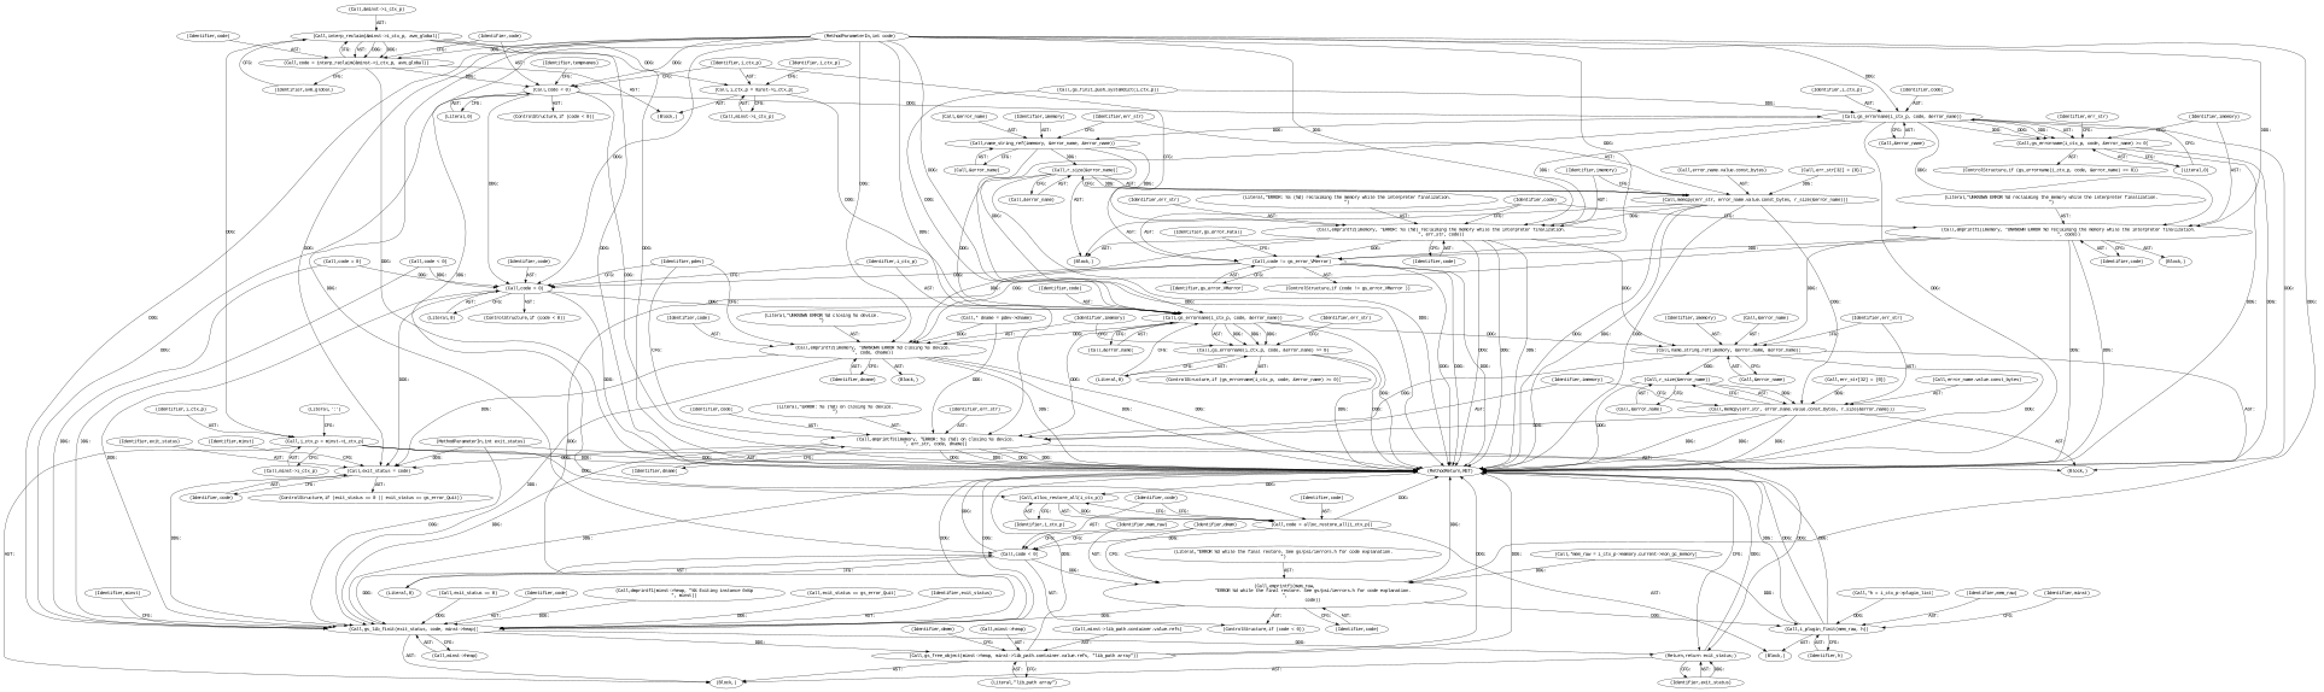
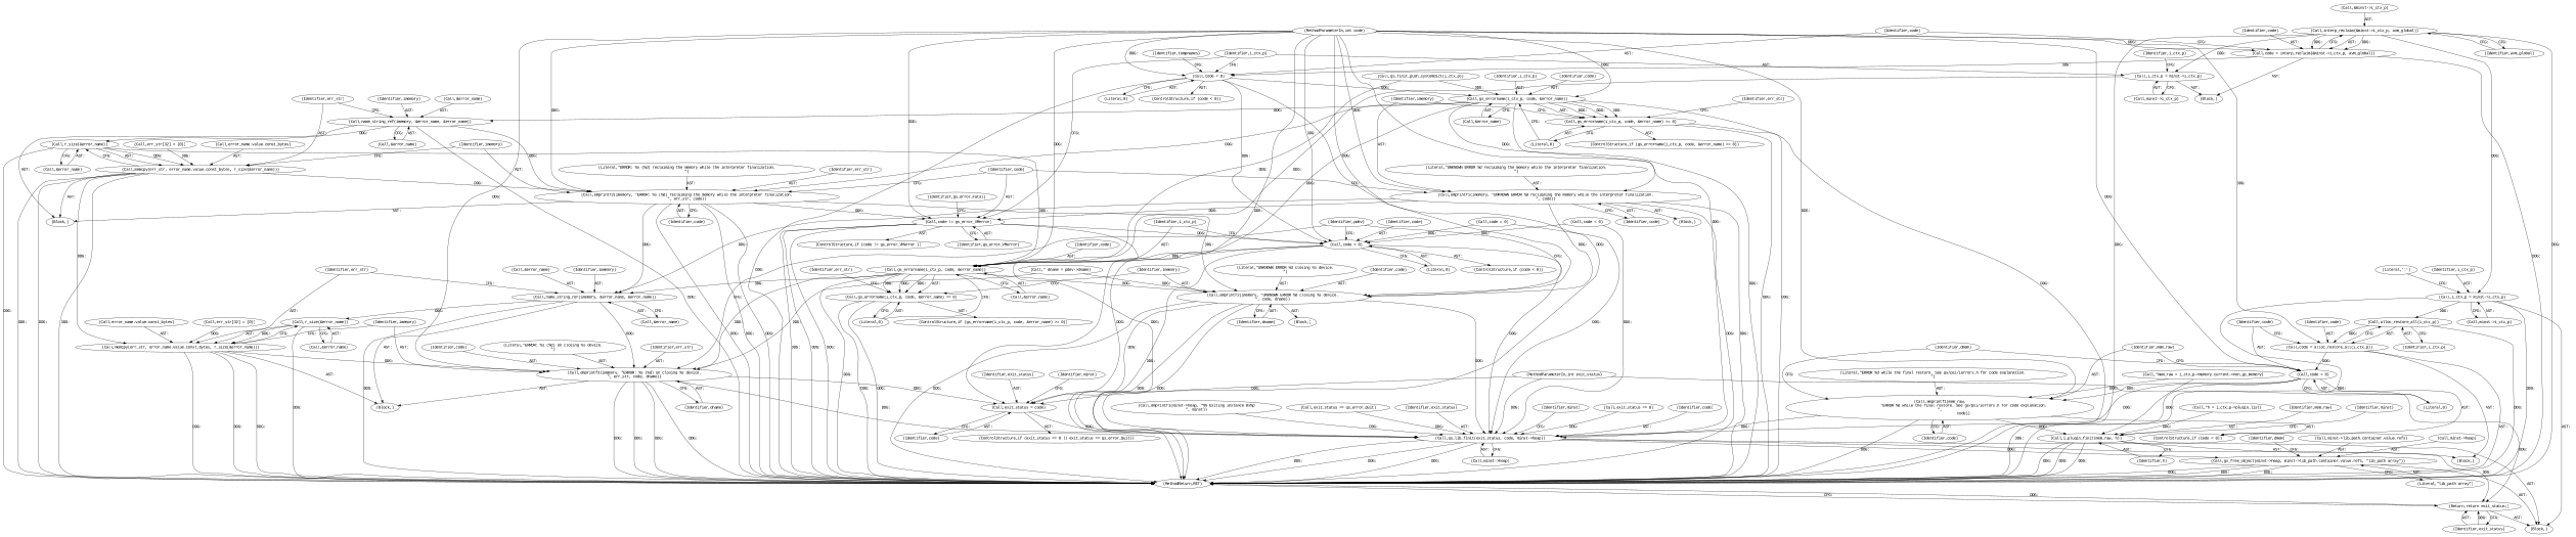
  digraph {
    fontname="Liberation Mono"
    node [fontname="Liberation Mono"]
    edge [fontname="Liberation Mono"]
    n1 [label="(Call,interp_reclaim(&minst->i_ctx_p, avm_global))"]
    n2 [label="(Call,code = interp_reclaim(&minst->i_ctx_p, avm_global))"]
    n3 [label="(Call,i_ctx_p = minst->i_ctx_p)"]
    n4 [label="(Call,i_ctx_p = minst->i_ctx_p)"]
    n5 [label="(MethodReturn,RET)"]
    n6 [label="(Identifier,avm_global)"]
    n7 [label="(Call,code < 0)"]
    n8 [label="(Block,)"]
    n9 [label="(Call,gs_errorname(i_ctx_p, code, &error_name))"]
    n10 [label="(Call,minst->i_ctx_p)"]
    n11 [label="(Block,)"]
    n12 [label="(Call,alloc_restore_all(i_ctx_p))"]
    n13 [label="(Call,minst->i_ctx_p)"]
    n14 [label="(Return,return exit_status;)"]
    n15 [label="(Call,gs_errorname(i_ctx_p, code, &error_name))"]
    n16 [label="(Call,code < 0)"]
    n17 [label="(Call,gs_lib_finit(exit_status, code, minst->heap))"]
    n18 [label="(ControlStructure,if (code < 0))"]
    n19 [label="(Literal,0)"]
    n20 [label="(Call,gs_errorname(i_ctx_p, code, &error_name) >= 0)"]
    n21 [label="(Call,name_string_ref(imemory, &error_name, &error_name))"]
    n22 [label="(Call,emprintf2(imemory, \"ERROR: %s (%d) reclaiming the memory while the interpreter finalization.\n\", err_str, code))"]
    n23 [label="(Call,emprintf1(imemory, \"UNKNOWN ERROR %d reclaiming the memory while the interpreter finalization.\n\", code))"]
    n24 [label="(Call,&error_name)"]
    n25 [label="(Call,exit_status = code)"]
    n26 [label="(ControlStructure,if (code < 0))"]
    n27 [label="(Literal,0)"]
    n28 [label="(Call,gs_free_object(minst->heap, minst->lib_path.container.value.refs, \"lib_path array\"))"]
    n29 [label="(Call,minst->heap)"]
    n30 [label="(ControlStructure,if (gs_errorname(i_ctx_p, code, &error_name) >= 0))"]
    n31 [label="(Literal,0)"]
    n32 [label="(Call,r_size(&error_name))"]
    n33 [label="(Call,&error_name)"]
    n34 [label="(Block,)"]
    n35 [label="(Call,code != gs_error_VMerror)"]
    n36 [label="(Call,name_string_ref(imemory, &error_name, &error_name))"]
    n37 [label="(Call,emprintf2(imemory, \"UNKNOWN ERROR %d closing %s device.\n\", code, dname))"]
    n38 [label="(Identifier,code)"]
    n39 [label="(Call,gs_errorname(i_ctx_p, code, &error_name) >= 0)"]
    n40 [label="(Call,emprintf3(imemory, \"ERROR: %s (%d) on closing %s device.\n\", err_str, code, dname))"]
    n41 [label="(Call,&error_name)"]
    n42 [label="(Identifier,code)"]
    n43 [label="(Block,)"]
    n44 [label="(Call,memcpy(err_str, error_name.value.const_bytes, r_size(&error_name)))"]
    n45 [label="(Call,&error_name)"]
    n46 [label="(Call,memcpy(err_str, error_name.value.const_bytes, r_size(&error_name)))"]
    n47 [label="(Call,r_size(&error_name))"]
    n48 [label="(Block,)"]
    n49 [label="(Identifier,gs_error_VMerror)"]
    n50 [label="(ControlStructure,if (code != gs_error_VMerror ))"]
    n51 [label="(Call,&error_name)"]
    n52 [label="(Identifier,dname)"]
    n53 [label="(Block,)"]
    n54 [label="(Identifier,code)"]
    n55 [label="(ControlStructure,if (exit_status == 0 || exit_status == gs_error_Quit))"]
    n56 [label="(ControlStructure,if (gs_errorname(i_ctx_p, code, &error_name) >= 0))"]
    n57 [label="(Literal,0)"]
    n58 [label="(Identifier,dname)"]
    n59 [label="(Call,&error_name)"]
    n60 [label="(Literal,\"lib_path array\")"]
    n61 [label="(Identifier,exit_status)"]
    n62 [label="(Call,code = alloc_restore_all(i_ctx_p))"]
    n63 [label="(Identifier,i_ctx_p)"]
    n64 [label="(Call,code < 0)"]
    n65 [label="(Block,)"]
    n66 [label="(Call,emprintf1(mem_raw,\n                      \"ERROR %d while the final restore. See gs/psi/ierrors.h for code explanation.\n\",\n                      code))"]
    n67 [label="(ControlStructure,if (code < 0))"]
    n68 [label="(Literal,0)"]
    n69 [label="(Call,i_plugin_finit(mem_raw, h))"]
    n70 [label="(Identifier,code)"]
    n71 [label="(Identifier,h)"]
    n72 [label="(Identifier,dmem)"]
    n73 [label="(Literal,':')"]
    n74 [label="(MethodParameterIn,int code)"]
    n75 [label="(Identifier,err_str)"]
    n76 [label="(Identifier,code)"]
    n77 [label="(Identifier,minst)"]
    n78 [label="(Identifier,code)"]
    n79 [label="(Identifier,err_str)"]
    n80 [label="(Identifier,i_ctx_p)"]
    n81 [label="(Identifier,code)"]
    n82 [label="(Identifier,i_ctx_p)"]
    n83 [label="(Identifier,imemory)"]
    n84 [label="(Literal,\"ERROR: %s (%d) reclaiming the memory while the interpreter finalization.\n\")"]
    n85 [label="(Call,*mem_raw = i_ctx_p->memory.current->non_gc_memory)"]
    n86 [label="(Identifier,dmem)"]
    n87 [label="(Identifier,exit_status)"]
    n88 [label="(MethodParameterIn,int exit_status)"]
    n89 [label="(Identifier,gs_error_Fatal)"]
    n90 [label="(Call,* dname = pdev->dname)"]
    n91 [label="(Call,exit_status == 0)"]
    n92 [label="(Call,*h = i_ctx_p->plugin_list)"]
    n93 [label="(Identifier,i_ctx_p)"]
    n94 [label="(Identifier,err_str)"]
    n95 [label="(Call,&minst->i_ctx_p)"]
    n96 [label="(Identifier,code)"]
    n97 [label="(Literal,\"ERROR %d while the final restore. See gs/psi/ierrors.h for code explanation.\n\")"]
    n98 [label="(Literal,\"UNKNOWN ERROR %d closing %s device.\n\")"]
    n99 [label="(Identifier,code)"]
    n100 [label="(Call,&error_name)"]
    n101 [label="(Call,dmprintf1(minst->heap, \"%% Exiting instance 0x%p\n\", minst))"]
    n102 [label="(Call,minst->heap)"]
    n103 [label="(Identifier,imemory)"]
    n104 [label="(Identifier,imemory)"]
    n105 [label="(Identifier,imemory)"]
    n106 [label="(Identifier,i_ctx_p)"]
    n107 [label="(Call,exit_status == gs_error_Quit)"]
    n108 [label="(Call,code = 0)"]
    n109 [label="(Identifier,mem_raw)"]
    n110 [label="(Call,code < 0)"]
    n111 [label="(Identifier,code)"]
    n112 [label="(Call,error_name.value.const_bytes)"]
    n113 [label="(Identifier,mem_raw)"]
    n114 [label="(Call,error_name.value.const_bytes)"]
    n115 [label="(Call,err_str[32] = {0})"]
    n116 [label="(Identifier,code)"]
    n117 [label="(Identifier,tempnames)"]
    n118 [label="(Identifier,minst)"]
    n119 [label="(Identifier,code)"]
    n120 [label="(Identifier,code)"]
    n121 [label="(Call,&error_name)"]
    n122 [label="(Literal,\"ERROR: %s (%d) on closing %s device.\n\")"]
    n123 [label="(Call,minst->lib_path.container.value.refs)"]
    n124 [label="(Identifier,err_str)"]
    n125 [label="(Identifier,err_str)"]
    n126 [label="(Identifier,i_ctx_p)"]
    n127 [label="(Identifier,code)"]
    n128 [label="(Literal,\"UNKNOWN ERROR %d reclaiming the memory while the interpreter finalization.\n\")"]
    n129 [label="(Call,gs_finit_push_systemdict(i_ctx_p))"]
    n130 [label="(Call,err_str[32] = {0})"]
    n131 [label="(Identifier,exit_status)"]
    n132 [label="(Identifier,err_str)"]
    n133 [label="(Identifier,pdev)"]
    n134 [label="(Identifier,minst)"]
    n135 [label="(Identifier,imemory)"]
    n136 [label="(Identifier,imemory)"]
    n137 [label="(Identifier,code)"]
    n1 -> n2 [label="AST: "]
    n1 -> n2 [label="DDG: "]
    n1 -> n2 [label="DDG: "]
    n1 -> n3 [label="DDG: "]
    n1 -> n4 [label="DDG: "]
    n1 -> n5 [label="DDG: "]
    n1 -> n5 [label="DDG: "]
-   n2 -> n6 [label="CFG: "]
+   n1 -> n6 [label="CFG: "]
    n2 -> n1 [label="CFG: "]
    n2 -> n5 [label="DDG: "]
    n2 -> n7 [label="DDG: "]
    n2 -> n8 [label="AST: "]
    n3 -> n8 [label="AST: "]
    n3 -> n9 [label="DDG: "]
    n3 -> n10 [label="CFG: "]
    n4 -> n5 [label="DDG: "]
    n4 -> n5 [label="DDG: "]
    n4 -> n11 [label="AST: "]
    n4 -> n12 [label="DDG: "]
    n4 -> n13 [label="CFG: "]
    n5 -> n14 [label="CFG: "]
    n6 -> n1 [label="CFG: "]
    n7 -> n5 [label="DDG: "]
    n7 -> n15 [label="DDG: "]
    n7 -> n16 [label="DDG: "]
    n7 -> n17 [label="DDG: "]
    n7 -> n18 [label="AST: "]
    n7 -> n19 [label="CFG: "]
    n9 -> n5 [label="DDG: "]
    n9 -> n36 [label="DDG: "]
    n9 -> n37 [label="DDG: "]
    n9 -> n39 [label="AST: "]
    n9 -> n39 [label="DDG: "]
    n9 -> n39 [label="DDG: "]
    n9 -> n39 [label="DDG: "]
    n9 -> n40 [label="DDG: "]
    n9 -> n41 [label="CFG: "]
    n10 -> n3 [label="AST: "]
-   n5 -> n12 [label="DDG: "]
+   n12 -> n5 [label="DDG: "]
    n12 -> n62 [label="AST: "]
    n12 -> n62 [label="DDG: "]
    n12 -> n63 [label="CFG: "]
    n13 -> n4 [label="AST: "]
    n14 -> n5 [label="DDG: "]
    n14 -> n11 [label="AST: "]
    n14 -> n61 [label="CFG: "]
    n15 -> n5 [label="DDG: "]
    n15 -> n5 [label="DDG: "]
    n15 -> n9 [label="DDG: "]
    n15 -> n20 [label="AST: "]
    n15 -> n20 [label="DDG: "]
    n15 -> n20 [label="DDG: "]
    n15 -> n20 [label="DDG: "]
    n15 -> n21 [label="DDG: "]
    n15 -> n22 [label="DDG: "]
    n15 -> n23 [label="DDG: "]
    n15 -> n24 [label="CFG: "]
    n16 -> n5 [label="DDG: "]
    n16 -> n9 [label="DDG: "]
    n16 -> n17 [label="DDG: "]
    n16 -> n25 [label="DDG: "]
    n16 -> n26 [label="AST: "]
    n16 -> n27 [label="CFG: "]
    n17 -> n5 [label="DDG: "]
    n17 -> n5 [label="DDG: "]
    n17 -> n5 [label="DDG: "]
    n17 -> n11 [label="AST: "]
    n17 -> n14 [label="DDG: "]
    n17 -> n28 [label="DDG: "]
    n17 -> n29 [label="CFG: "]
    n19 -> n7 [label="AST: "]
    n20 -> n5 [label="DDG: "]
    n20 -> n5 [label="DDG: "]
    n20 -> n30 [label="AST: "]
    n20 -> n31 [label="CFG: "]
    n21 -> n5 [label="DDG: "]
    n21 -> n22 [label="DDG: "]
    n21 -> n32 [label="DDG: "]
    n21 -> n33 [label="CFG: "]
    n21 -> n34 [label="AST: "]
    n22 -> n5 [label="DDG: "]
    n22 -> n5 [label="DDG: "]
    n22 -> n5 [label="DDG: "]
    n22 -> n34 [label="AST: "]
    n22 -> n35 [label="DDG: "]
    n22 -> n36 [label="DDG: "]
    n22 -> n37 [label="DDG: "]
    n22 -> n38 [label="CFG: "]
    n23 -> n5 [label="DDG: "]
    n23 -> n5 [label="DDG: "]
    n23 -> n35 [label="DDG: "]
    n23 -> n36 [label="DDG: "]
    n23 -> n37 [label="DDG: "]
    n23 -> n42 [label="CFG: "]
    n23 -> n43 [label="AST: "]
    n24 -> n15 [label="AST: "]
    n25 -> n17 [label="DDG: "]
    n25 -> n54 [label="CFG: "]
    n25 -> n55 [label="AST: "]
    n27 -> n16 [label="AST: "]
    n28 -> n5 [label="DDG: "]
    n28 -> n5 [label="DDG: "]
    n28 -> n5 [label="DDG: "]
    n28 -> n11 [label="AST: "]
    n28 -> n60 [label="CFG: "]
    n29 -> n17 [label="AST: "]
    n31 -> n15 [label="CFG: "]
    n31 -> n20 [label="AST: "]
    n32 -> n5 [label="DDG: "]
    n32 -> n9 [label="DDG: "]
    n32 -> n44 [label="AST: "]
    n32 -> n44 [label="DDG: "]
    n32 -> n45 [label="CFG: "]
    n33 -> n21 [label="AST: "]
    n35 -> n5 [label="DDG: "]
    n35 -> n5 [label="DDG: "]
    n35 -> n5 [label="DDG: "]
    n35 -> n16 [label="DDG: "]
    n35 -> n17 [label="DDG: "]
    n35 -> n49 [label="CFG: "]
    n35 -> n50 [label="AST: "]
    n36 -> n5 [label="DDG: "]
    n36 -> n40 [label="DDG: "]
    n36 -> n47 [label="DDG: "]
    n36 -> n48 [label="AST: "]
    n36 -> n51 [label="CFG: "]
    n37 -> n5 [label="DDG: "]
    n37 -> n5 [label="DDG: "]
    n37 -> n5 [label="DDG: "]
    n37 -> n17 [label="DDG: "]
    n37 -> n25 [label="DDG: "]
    n37 -> n52 [label="CFG: "]
    n37 -> n53 [label="AST: "]
    n38 -> n22 [label="AST: "]
    n39 -> n5 [label="DDG: "]
    n39 -> n5 [label="DDG: "]
    n39 -> n56 [label="AST: "]
    n39 -> n57 [label="CFG: "]
    n40 -> n5 [label="DDG: "]
    n40 -> n5 [label="DDG: "]
    n40 -> n5 [label="DDG: "]
    n40 -> n5 [label="DDG: "]
    n40 -> n17 [label="DDG: "]
    n40 -> n25 [label="DDG: "]
    n40 -> n48 [label="AST: "]
    n40 -> n58 [label="CFG: "]
    n41 -> n9 [label="AST: "]
    n42 -> n23 [label="AST: "]
    n44 -> n5 [label="DDG: "]
    n44 -> n5 [label="DDG: "]
    n44 -> n5 [label="DDG: "]
    n44 -> n22 [label="DDG: "]
    n44 -> n32 [label="CFG: "]
    n44 -> n34 [label="AST: "]
    n44 -> n46 [label="DDG: "]
    n45 -> n32 [label="AST: "]
    n46 -> n5 [label="DDG: "]
    n46 -> n5 [label="DDG: "]
    n46 -> n5 [label="DDG: "]
    n46 -> n40 [label="DDG: "]
    n46 -> n47 [label="CFG: "]
    n46 -> n48 [label="AST: "]
    n47 -> n5 [label="DDG: "]
    n47 -> n46 [label="AST: "]
    n47 -> n46 [label="DDG: "]
    n47 -> n59 [label="CFG: "]
    n49 -> n35 [label="AST: "]
    n51 -> n36 [label="AST: "]
    n52 -> n37 [label="AST: "]
    n54 -> n25 [label="AST: "]
    n57 -> n9 [label="CFG: "]
    n57 -> n39 [label="AST: "]
    n58 -> n40 [label="AST: "]
    n59 -> n47 [label="AST: "]
    n60 -> n28 [label="AST: "]
    n61 -> n14 [label="AST: "]
    n61 -> n14 [label="DDG: "]
-   n62 -> n5 [label="DDG: "]
+   n62 -> n5 [label="AST: "]
    n62 -> n12 [label="CFG: "]
    n62 -> n64 [label="DDG: "]
    n62 -> n65 [label="AST: "]
    n63 -> n12 [label="AST: "]
    n64 -> n5 [label="DDG: "]
    n64 -> n17 [label="DDG: "]
    n64 -> n66 [label="DDG: "]
    n64 -> n67 [label="AST: "]
    n64 -> n68 [label="CFG: "]
    n66 -> n5 [label="DDG: "]
    n66 -> n17 [label="DDG: "]
    n66 -> n67 [label="AST: "]
    n66 -> n69 [label="DDG: "]
    n66 -> n70 [label="CFG: "]
    n68 -> n64 [label="AST: "]
    n69 -> n5 [label="DDG: "]
    n69 -> n5 [label="DDG: "]
    n69 -> n5 [label="DDG: "]
    n69 -> n65 [label="AST: "]
    n69 -> n71 [label="CFG: "]
    n70 -> n66 [label="AST: "]
    n71 -> n69 [label="AST: "]
    n72 -> n28 [label="CFG: "]
    n73 -> n4 [label="CFG: "]
    n74 -> n2 [label="DDG: "]
    n74 -> n7 [label="DDG: "]
    n74 -> n9 [label="DDG: "]
    n74 -> n15 [label="DDG: "]
    n74 -> n16 [label="DDG: "]
    n74 -> n17 [label="DDG: "]
    n74 -> n22 [label="DDG: "]
    n74 -> n23 [label="DDG: "]
    n74 -> n25 [label="DDG: "]
    n74 -> n35 [label="DDG: "]
    n74 -> n37 [label="DDG: "]
    n74 -> n40 [label="DDG: "]
    n74 -> n62 [label="DDG: "]
    n74 -> n64 [label="DDG: "]
    n74 -> n66 [label="DDG: "]
    n75 -> n20 [label="CFG: "]
    n76 -> n40 [label="AST: "]
    n77 -> n17 [label="CFG: "]
    n78 -> n2 [label="CFG: "]
    n78 -> n7 [label="AST: "]
    n79 -> n21 [label="CFG: "]
    n79 -> n44 [label="AST: "]
    n80 -> n15 [label="AST: "]
    n81 -> n16 [label="AST: "]
    n82 -> n4 [label="AST: "]
    n83 -> n37 [label="AST: "]
    n83 -> n39 [label="CFG: "]
    n84 -> n22 [label="AST: "]
    n85 -> n66 [label="DDG: "]
    n85 -> n69 [label="DDG: "]
    n86 -> n64 [label="CFG: "]
    n86 -> n66 [label="CFG: "]
    n87 -> n25 [label="AST: "]
    n88 -> n14 [label="DDG: "]
    n88 -> n17 [label="DDG: "]
    n88 -> n25 [label="DDG: "]
    n89 -> n35 [label="CFG: "]
    n90 -> n37 [label="DDG: "]
    n90 -> n40 [label="DDG: "]
    n91 -> n17 [label="DDG: "]
    n92 -> n69 [label="DDG: "]
    n93 -> n9 [label="AST: "]
    n93 -> n16 [label="CFG: "]
    n94 -> n39 [label="CFG: "]
    n95 -> n1 [label="AST: "]
    n96 -> n62 [label="CFG: "]
    n96 -> n64 [label="AST: "]
    n97 -> n66 [label="AST: "]
    n98 -> n37 [label="AST: "]
    n99 -> n17 [label="AST: "]
    n100 -> n36 [label="AST: "]
    n101 -> n17 [label="DDG: "]
    n102 -> n28 [label="AST: "]
    n103 -> n20 [label="CFG: "]
    n103 -> n23 [label="AST: "]
    n104 -> n22 [label="AST: "]
    n104 -> n44 [label="CFG: "]
    n105 -> n21 [label="AST: "]
    n106 -> n3 [label="AST: "]
    n106 -> n7 [label="CFG: "]
    n106 -> n35 [label="CFG: "]
    n107 -> n17 [label="DDG: "]
    n108 -> n16 [label="DDG: "]
    n108 -> n17 [label="DDG: "]
    n109 -> n69 [label="AST: "]
    n110 -> n16 [label="DDG: "]
    n110 -> n17 [label="DDG: "]
    n111 -> n9 [label="AST: "]
    n112 -> n46 [label="AST: "]
    n113 -> n64 [label="CFG: "]
    n113 -> n66 [label="AST: "]
    n114 -> n44 [label="AST: "]
    n115 -> n44 [label="DDG: "]
    n116 -> n15 [label="AST: "]
    n117 -> n7 [label="CFG: "]
    n118 -> n25 [label="CFG: "]
    n119 -> n62 [label="AST: "]
    n120 -> n2 [label="AST: "]
    n121 -> n21 [label="AST: "]
    n122 -> n40 [label="AST: "]
    n123 -> n28 [label="AST: "]
    n124 -> n36 [label="CFG: "]
    n124 -> n46 [label="AST: "]
    n125 -> n22 [label="AST: "]
    n126 -> n3 [label="CFG: "]
    n127 -> n37 [label="AST: "]
    n128 -> n23 [label="AST: "]
    n129 -> n9 [label="DDG: "]
    n129 -> n15 [label="DDG: "]
    n130 -> n46 [label="DDG: "]
    n131 -> n17 [label="AST: "]
    n132 -> n40 [label="AST: "]
    n133 -> n16 [label="CFG: "]
    n133 -> n37 [label="CFG: "]
    n133 -> n40 [label="CFG: "]
    n134 -> n69 [label="CFG: "]
    n135 -> n40 [label="AST: "]
    n135 -> n46 [label="CFG: "]
    n136 -> n36 [label="AST: "]
    n137 -> n22 [label="CFG: "]
    n137 -> n23 [label="CFG: "]
    n137 -> n35 [label="AST: "]
  }
